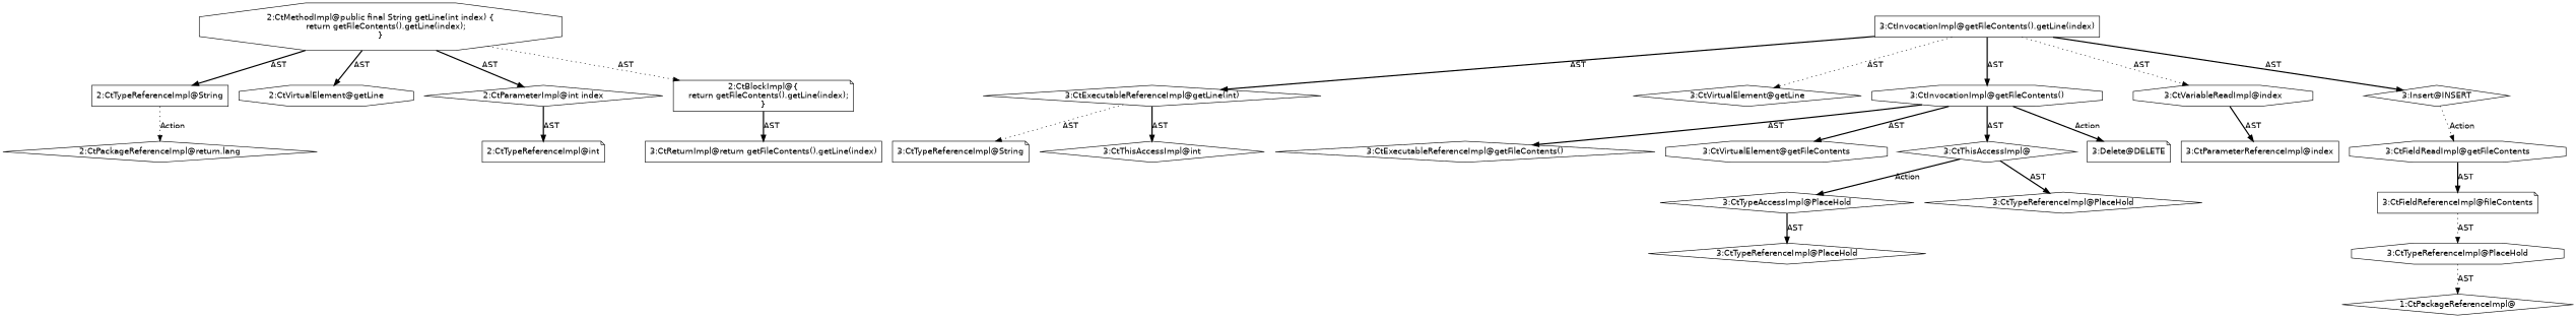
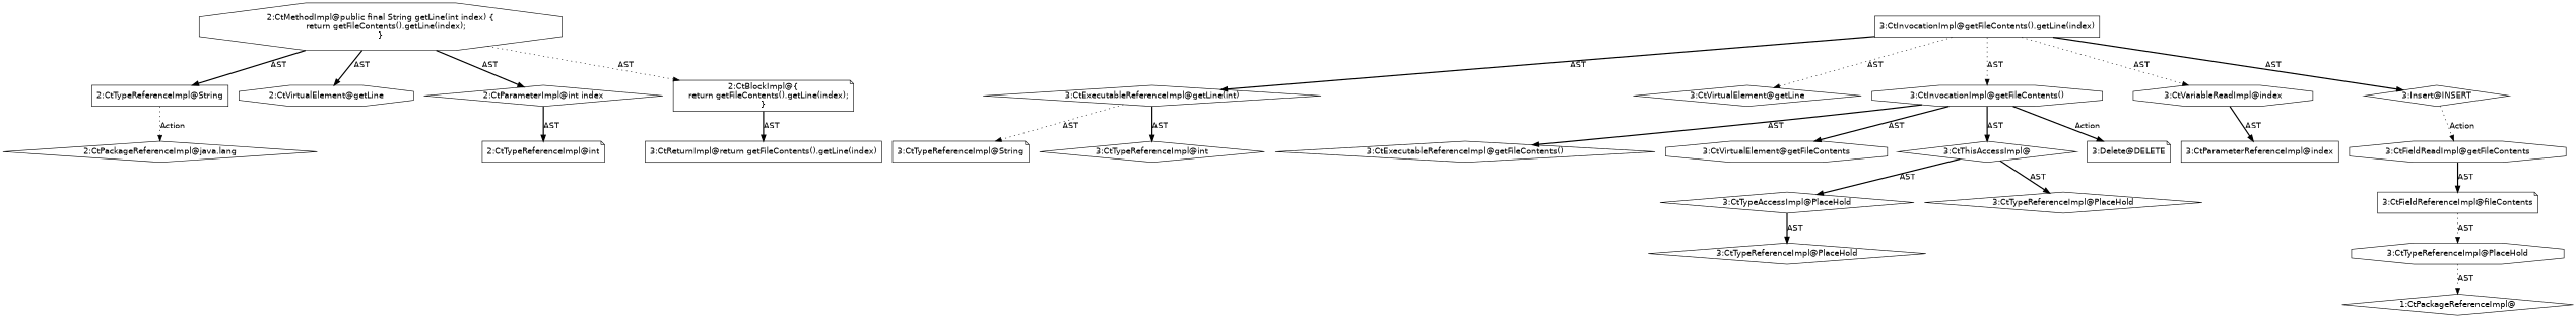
  digraph {
    fontname="DejaVu Sans"
    node [fontname="DejaVu Sans" shape=diamond]
    edge [fontname="DejaVu Sans" style=bold]
    n1 [label="2:CtTypeReferenceImpl@String" shape=box]
-   n2 [label="2:CtPackageReferenceImpl@return.lang"]
+   n2 [label="2:CtPackageReferenceImpl@java.lang"]
    n3 [label="2:CtVirtualElement@getLine" shape=octagon]
    n4 [label="2:CtParameterImpl@int index"]
    n5 [label="2:CtTypeReferenceImpl@int" shape=note]
    n6 [label="3:CtExecutableReferenceImpl@getLine(int)"]
    n7 [label="3:CtTypeReferenceImpl@String" shape=note]
-   n8 [label="3:CtThisAccessImpl@int"]
+   n8 [label="3:CtTypeReferenceImpl@int"]
    n9 [label="3:CtVirtualElement@getLine"]
    n10 [label="3:CtExecutableReferenceImpl@getFileContents()"]
    n11 [label="3:CtVirtualElement@getFileContents" shape=octagon]
    n12 [label="3:CtTypeAccessImpl@PlaceHold"]
    n13 [label="3:CtTypeReferenceImpl@PlaceHold"]
    n14 [label="3:CtThisAccessImpl@"]
    n15 [label="3:CtTypeReferenceImpl@PlaceHold"]
    n16 [label="3:CtInvocationImpl@getFileContents()" shape=octagon]
    n17 [label="3:Delete@DELETE" shape=note]
    n18 [label="3:CtVariableReadImpl@index" shape=octagon]
    n19 [label="3:CtParameterReferenceImpl@index" shape=box]
    n20 [label="3:CtInvocationImpl@getFileContents().getLine(index)" shape=box]
    n21 [label="3:Insert@INSERT"]
    n22 [label="3:CtFieldReadImpl@getFileContents" shape=octagon]
    n23 [label="3:CtReturnImpl@return getFileContents().getLine(index)" shape=box]
    n24 [label="2:CtBlockImpl@\{\n    return getFileContents().getLine(index);\n\}" shape=note]
    n25 [label="2:CtMethodImpl@public final String getLine(int index) \{\n    return getFileContents().getLine(index);\n\}" shape=octagon]
    n26 [label="3:CtFieldReferenceImpl@fileContents" shape=note]
    n27 [label="1:CtPackageReferenceImpl@"]
    n28 [label="3:CtTypeReferenceImpl@PlaceHold" shape=octagon]
    n1 -> n2 [label=Action style=dotted]
    n4 -> n5 [label=AST]
    n6 -> n7 [label=AST style=dotted]
    n6 -> n8 [label=AST]
    n12 -> n13 [label=AST]
-   n14 -> n12 [label=Action]
+   n14 -> n12 [label=AST]
    n14 -> n15 [label=AST]
    n16 -> n10 [label=AST]
    n16 -> n11 [label=AST]
    n16 -> n14 [label=AST]
    n16 -> n17 [label=Action]
    n18 -> n19 [label=AST]
    n20 -> n6 [label=AST]
    n20 -> n9 [label=AST style=dotted]
-   n20 -> n16 [label=AST]
+   n20 -> n16 [label=AST style=dotted]
    n20 -> n18 [label=AST style=dotted]
    n20 -> n21 [label=AST]
    n21 -> n22 [label=Action style=dotted]
    n22 -> n26 [label=AST]
    n24 -> n23 [label=AST]
    n25 -> n1 [label=AST]
    n25 -> n3 [label=AST]
    n25 -> n4 [label=AST]
    n25 -> n24 [label=AST style=dotted]
    n26 -> n28 [label=AST style=dotted]
    n28 -> n27 [label=AST style=dotted]
  }
